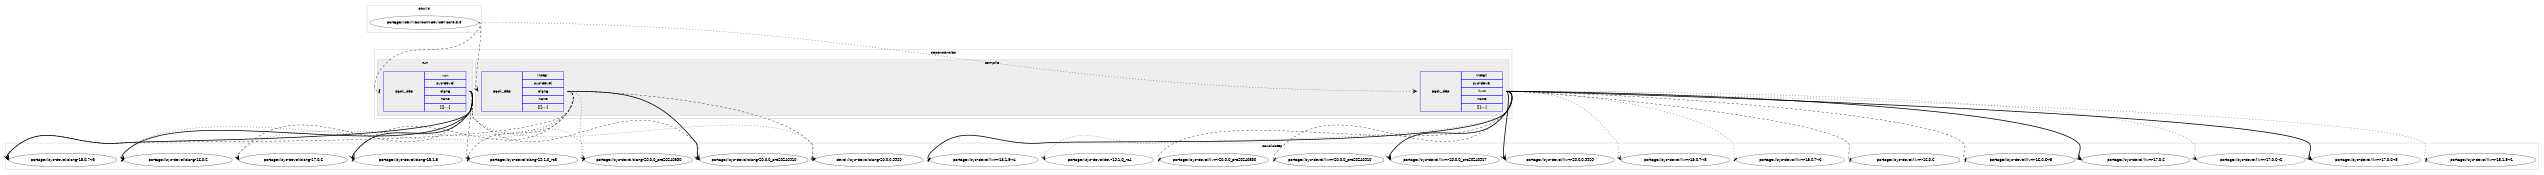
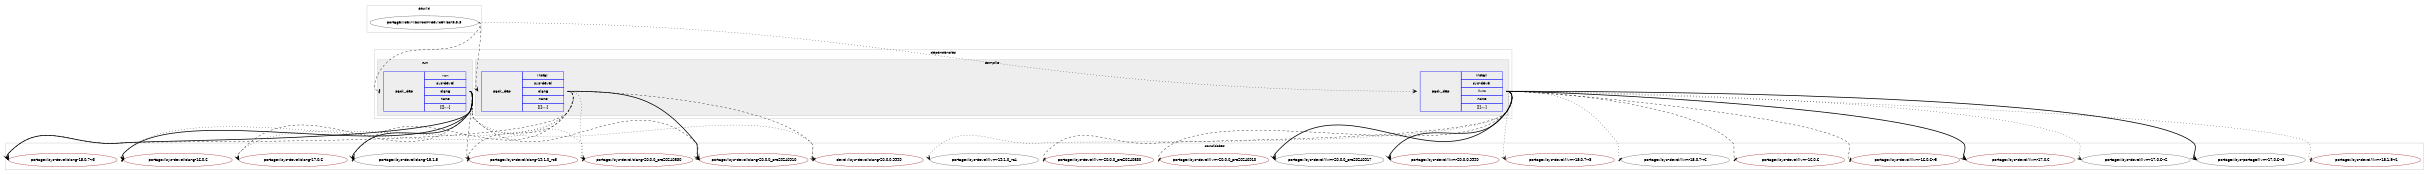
  digraph {
    compound=true
    concentrate=true
    fontname=Helvetica
    fontsize=10
    newrank=true
    rankdir=TB
    ranksep=1.5
    node [color=brown fontname=Helvetica fontsize=10]
    edge [arrowhead=vee headport=w style=dashed tailport=e weight=100]
    n1 [color=gray40 label="portage://dev-libs/rocm-device-libs-5.3.3" width=4]
    n2 [color=blue label=<<TABLE BORDER="0" CELLBORDER="1" CELLSPACING="0" CELLPADDING="4" WIDTH="220"><TR><TD ROWSPAN="6" CELLPADDING="30">pack_dep</TD></TR><TR><TD WIDTH="110">install</TD></TR><TR><TD>sys-devel</TD></TR><TR><TD>clang</TD></TR><TR><TD>none</TD></TR><TR><TD>[[],,,,]</TD></TR></TABLE>> shape=none]
    n3 [color=blue label=<<TABLE BORDER="0" CELLBORDER="1" CELLSPACING="0" CELLPADDING="4" WIDTH="220"><TR><TD ROWSPAN="6" CELLPADDING="30">pack_dep</TD></TR><TR><TD WIDTH="110">install</TD></TR><TR><TD>sys-devel</TD></TR><TR><TD>llvm</TD></TR><TR><TD>none</TD></TR><TR><TD>[[],,,,]</TD></TR></TABLE>> shape=none]
    n4 [color=blue label=<<TABLE BORDER="0" CELLBORDER="1" CELLSPACING="0" CELLPADDING="4" WIDTH="220"><TR><TD ROWSPAN="6" CELLPADDING="30">pack_dep</TD></TR><TR><TD WIDTH="110">run</TD></TR><TR><TD>sys-devel</TD></TR><TR><TD>clang</TD></TR><TR><TD>none</TD></TR><TR><TD>[[],,,,]</TD></TR></TABLE>> shape=none]
    n5 [label="devel://sys-devel/clang-20.0.0.9999" width=4]
    n6 [label="portage://sys-devel/clang-20.0.0_pre20240910" width=4]
    n7 [label="portage://sys-devel/clang-20.0.0_pre20240830" width=4]
    n8 [label="portage://sys-devel/clang-19.1.0_rc8" width=4]
    n9 [color=gray40 label="portage://sys-devel/clang-18.1.8" width=4]
    n10 [label="portage://sys-devel/clang-17.0.6" width=4]
    n11 [label="portage://sys-devel/clang-16.0.6" width=4]
    n12 [label="portage://sys-devel/clang-15.0.7-r3" width=4]
    n13 [label="portage://sys-devel/llvm-20.0.0.9999" width=4]
    n14 [color=gray40 label="portage://sys-devel/llvm-20.0.0_pre20240917" width=4]
    n15 [label="portage://sys-devel/llvm-20.0.0_pre20240910" width=4]
    n16 [label="portage://sys-devel/llvm-20.0.0_pre20240830" width=4]
-   n17 [color=gray40 label="portage://sys-devel/dev-19.1.0_rc4" width=4]
-   n18 [color=gray40 label="portage://sys-devel/llvm-18.1.8-r4" width=4]
+   n17 [color=gray40 label="portage://sys-devel/llvm-19.1.0_rc4" width=4]
    n19 [label="portage://sys-devel/llvm-18.1.8-r1" width=4]
-   n20 [color=gray40 label="portage://sys-devel/llvm-17.0.6-r3" width=4]
+   n20 [color=gray40 label="portage://sys-portage/llvm-17.0.6-r3" width=4]
    n21 [color=gray40 label="portage://sys-devel/llvm-17.0.6-r2" width=4]
    n22 [label="portage://sys-devel/llvm-17.0.6" width=4]
    n23 [label="portage://sys-devel/llvm-16.0.6-r5" width=4]
    n24 [label="portage://sys-devel/llvm-16.0.6" width=4]
    n25 [color=gray40 label="portage://sys-devel/llvm-15.0.7-r6" width=4]
    n26 [label="portage://sys-devel/llvm-15.0.7-r3" width=4]
    subgraph cluster_1 {
      color=gray
      label=<<i>ebuild</i>>
      n1
    }
    subgraph cluster_2 {
      color=gray
      label=<<i>dependencies</i>>
      subgraph cluster_3 {
        color=gray
        fillcolor="#eeeeee"
        label=<<i>compile</i>>
        style=filled
        subgraph sub_4 {
          color=gray
          fillcolor="#eeeeee"
          label=<<i>compile</i>>
          style=filled
          n2
        }
        subgraph sub_5 {
          color=gray
          fillcolor="#eeeeee"
          label=<<i>compile</i>>
          style=filled
          n3
        }
      }
      subgraph cluster_6 {
        color=gray
        fillcolor="#eeeeee"
        label=<<i>compile and run</i>>
        style=filled
      }
      subgraph cluster_7 {
        color=gray
        fillcolor="#eeeeee"
        label=<<i>run</i>>
        style=filled
        subgraph sub_8 {
          color=gray
          fillcolor="#eeeeee"
          label=<<i>run</i>>
          style=filled
          n4
        }
      }
    }
    subgraph cluster_9 {
      color=gray
      label=<<i>candidates</i>>
      rank=same
      subgraph sub_10 {
        color=black
        label=<<i>candidates</i>>
        nodesep=1
        rank=same
        n5
        n6
        n7
        n8
        n9
        n10
        n11
        n12
      }
      subgraph sub_11 {
        color=black
        label=<<i>candidates</i>>
        nodesep=1
        rank=same
        n13
        n14
        n15
        n16
        n17
-       n18
        n19
        n20
        n21
        n22
        n23
        n24
        n25
        n26
      }
      subgraph sub_12 {
        color=black
        label=<<i>candidates</i>>
        nodesep=1
        rank=same
        n5
        n6
        n7
        n8
        n9
        n10
        n11
        n12
      }
    }
    n1 -> n2 [weight=20]
    n1 -> n3 [style=dotted weight=20]
    n1 -> n4 [arrowhead=tee weight=20]
    n2 -> n5 [arrowhead=tee]
    n2 -> n6 [style=bold]
    n2 -> n7 [arrowhead=tee style=dotted]
    n2 -> n8 [arrowhead=tee]
    n2 -> n9 [arrowhead=tee]
    n2 -> n10 [style=dotted]
    n2 -> n11 [style=dotted]
    n2 -> n12
    n3 -> n13 [style=bold]
    n3 -> n14 [style=bold]
    n3 -> n15 [arrowhead=tee]
    n3 -> n16 [arrowhead=tee]
    n3 -> n17 [style=dotted]
-   n3 -> n18 [arrowhead=tee style=bold]
    n3 -> n19 [arrowhead=tee style=dotted]
    n3 -> n20 [style=bold]
    n3 -> n21 [style=dotted]
    n3 -> n22 [style=bold]
    n3 -> n23 [arrowhead=tee]
    n3 -> n24 [arrowhead=tee]
    n3 -> n25 [arrowhead=tee style=dotted]
    n3 -> n26 [style=dotted]
    n4 -> n5 [style=dotted]
    n4 -> n6
    n4 -> n7 [style=dotted]
    n4 -> n8
    n4 -> n9 [style=bold]
    n4 -> n10
    n4 -> n11 [arrowhead=tee style=bold]
    n4 -> n12 [style=bold]
  }
